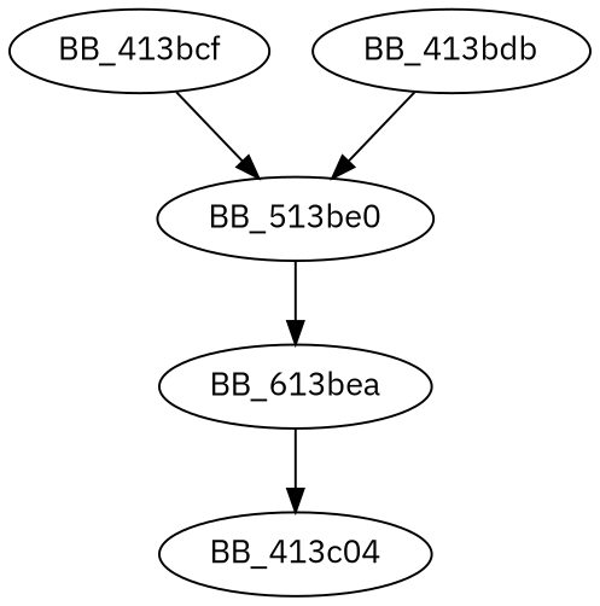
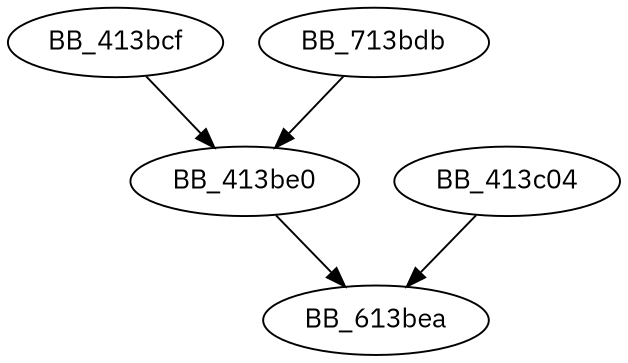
  digraph {
    fontname="IBM Plex Sans"
    node [fontname="IBM Plex Sans"]
    edge [fontname="IBM Plex Sans"]
    BB_413bcf
-   BB_413be0 [label=BB_513be0]
-   BB_413bdb
+   BB_413be0
+   BB_413bdb [label=BB_713bdb]
    n4 [label=BB_613bea]
    BB_413c04
    BB_413bcf -> BB_413be0
    BB_413be0 -> n4
    BB_413bdb -> BB_413be0
-   n4 -> BB_413c04
+   BB_413c04 -> n4
  }
